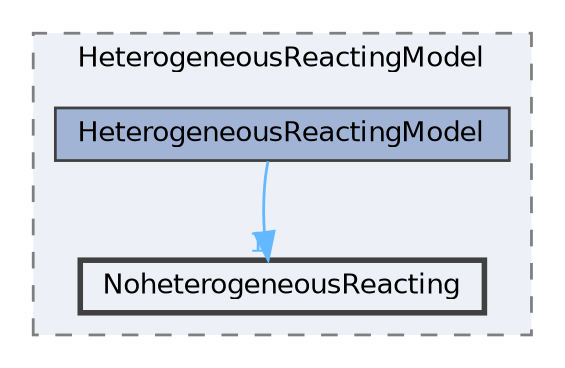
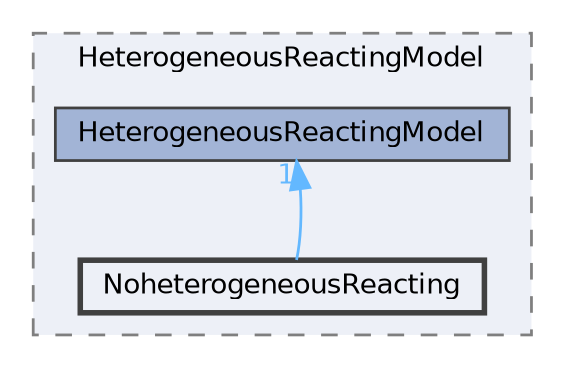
  digraph {
    compound=true
    fontname="DejaVu Sans"
    node [color=grey25 fontname="DejaVu Sans" fontsize=10 shape=box]
    n1 [fillcolor="#a2b4d6" height=0.2 label=HeterogeneousReactingModel style=filled width=0.4]
    n2 [fillcolor="#edf0f7" height=0.2 label=NoheterogeneousReacting style="filled,bold" width=0.4]
    subgraph cluster_1 {
      bgcolor="#edf0f7"
      fontsize=10
      label=HeterogeneousReactingModel
      pencolor=grey50
      style="filled,dashed"
      n1
      n2
    }
-   n1 -> n2 [color=steelblue1 fontcolor=steelblue1 fontname="DejaVu Sans" fontsize=10 headlabel=1 labeldistance=1.5 labelfontname=Helvetica labelfontsize=10]
+   n2 -> n1 [color=steelblue1 fontcolor=steelblue1 fontname="DejaVu Sans" fontsize=10 headlabel=1 labeldistance=1.5 labelfontname=Helvetica labelfontsize=10]
  }
